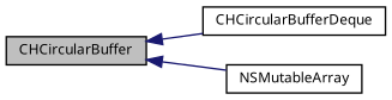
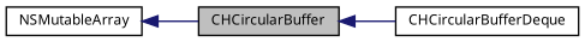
  digraph {
    rankdir=LR
    node [color=black fontname=LucidaGrande fontsize=9 shape=record]
    edge [color=midnightblue dir=back fontname=LucidaGrande fontsize=9 labelfontname=LucidaGrande labelfontsize=9 style=solid]
    n1 [fillcolor=grey75 fontcolor=black height=0.2 label=CHCircularBuffer style=filled width=0.4]
    n2 [height=0.2 label=CHCircularBufferDeque width=0.4]
    n3 [height=0.2 label=NSMutableArray width=0.4]
    n1 -> n2
-   n1 -> n3
+   n3 -> n1
  }
